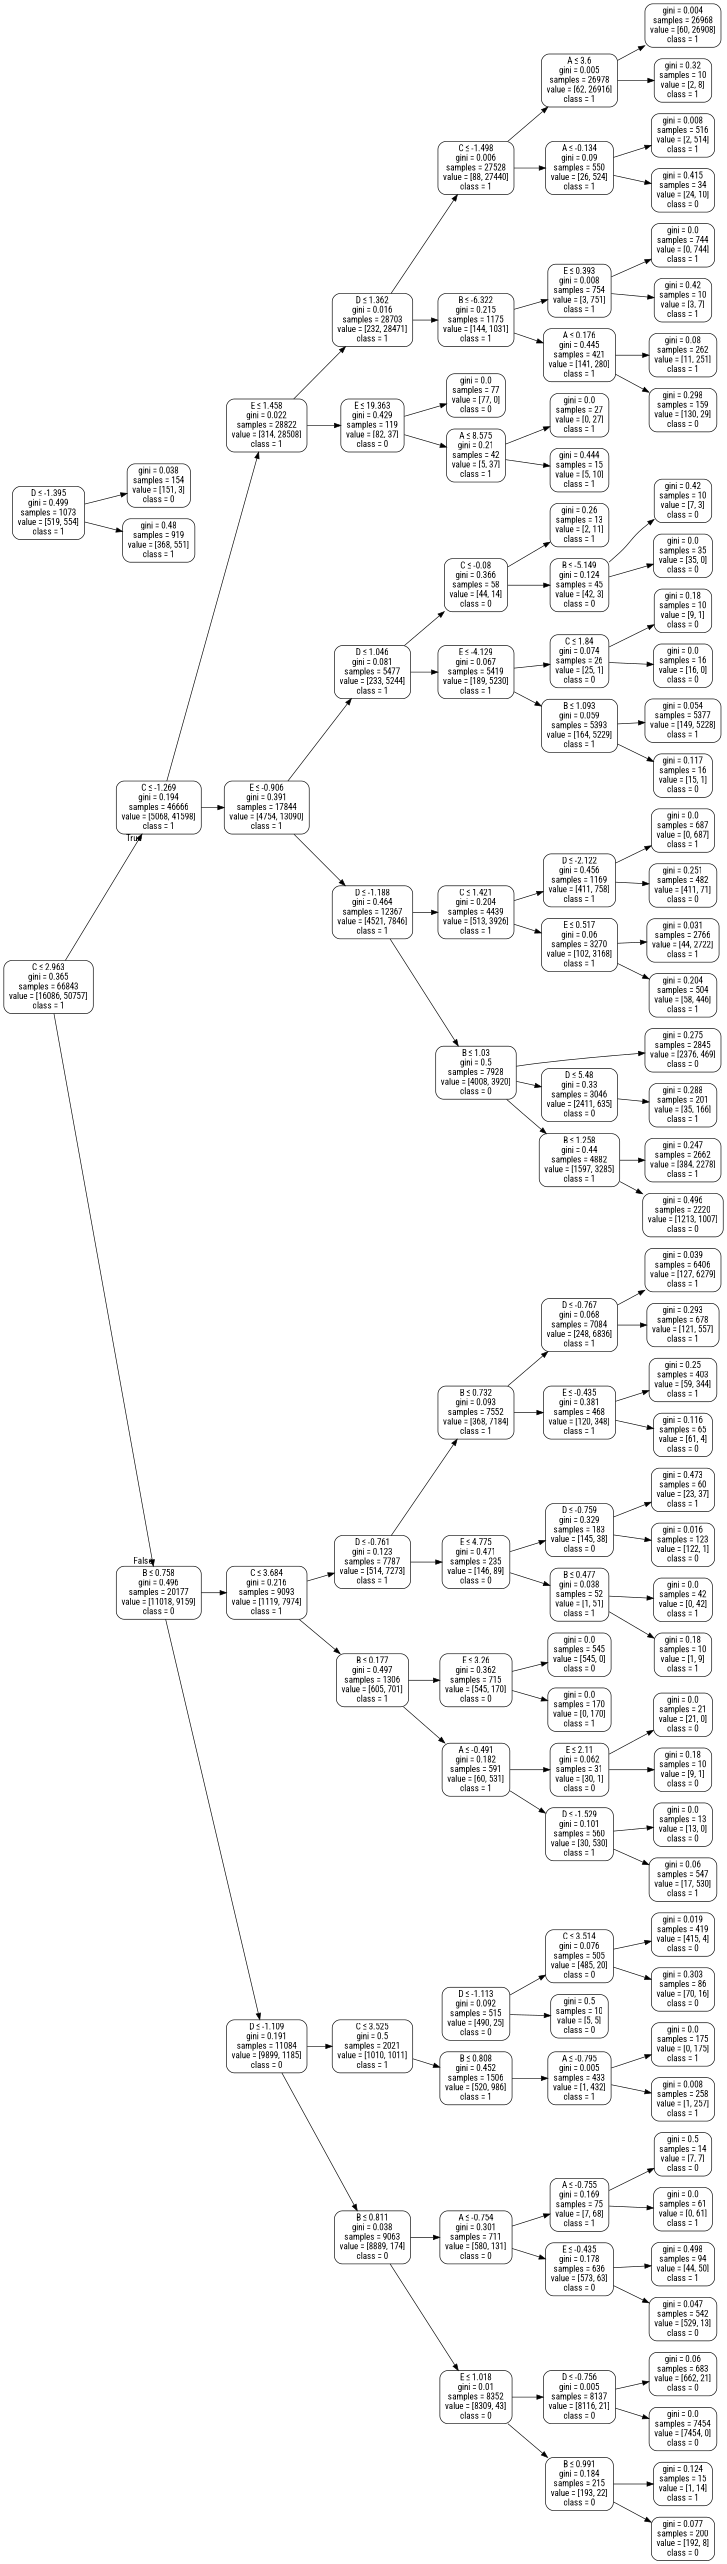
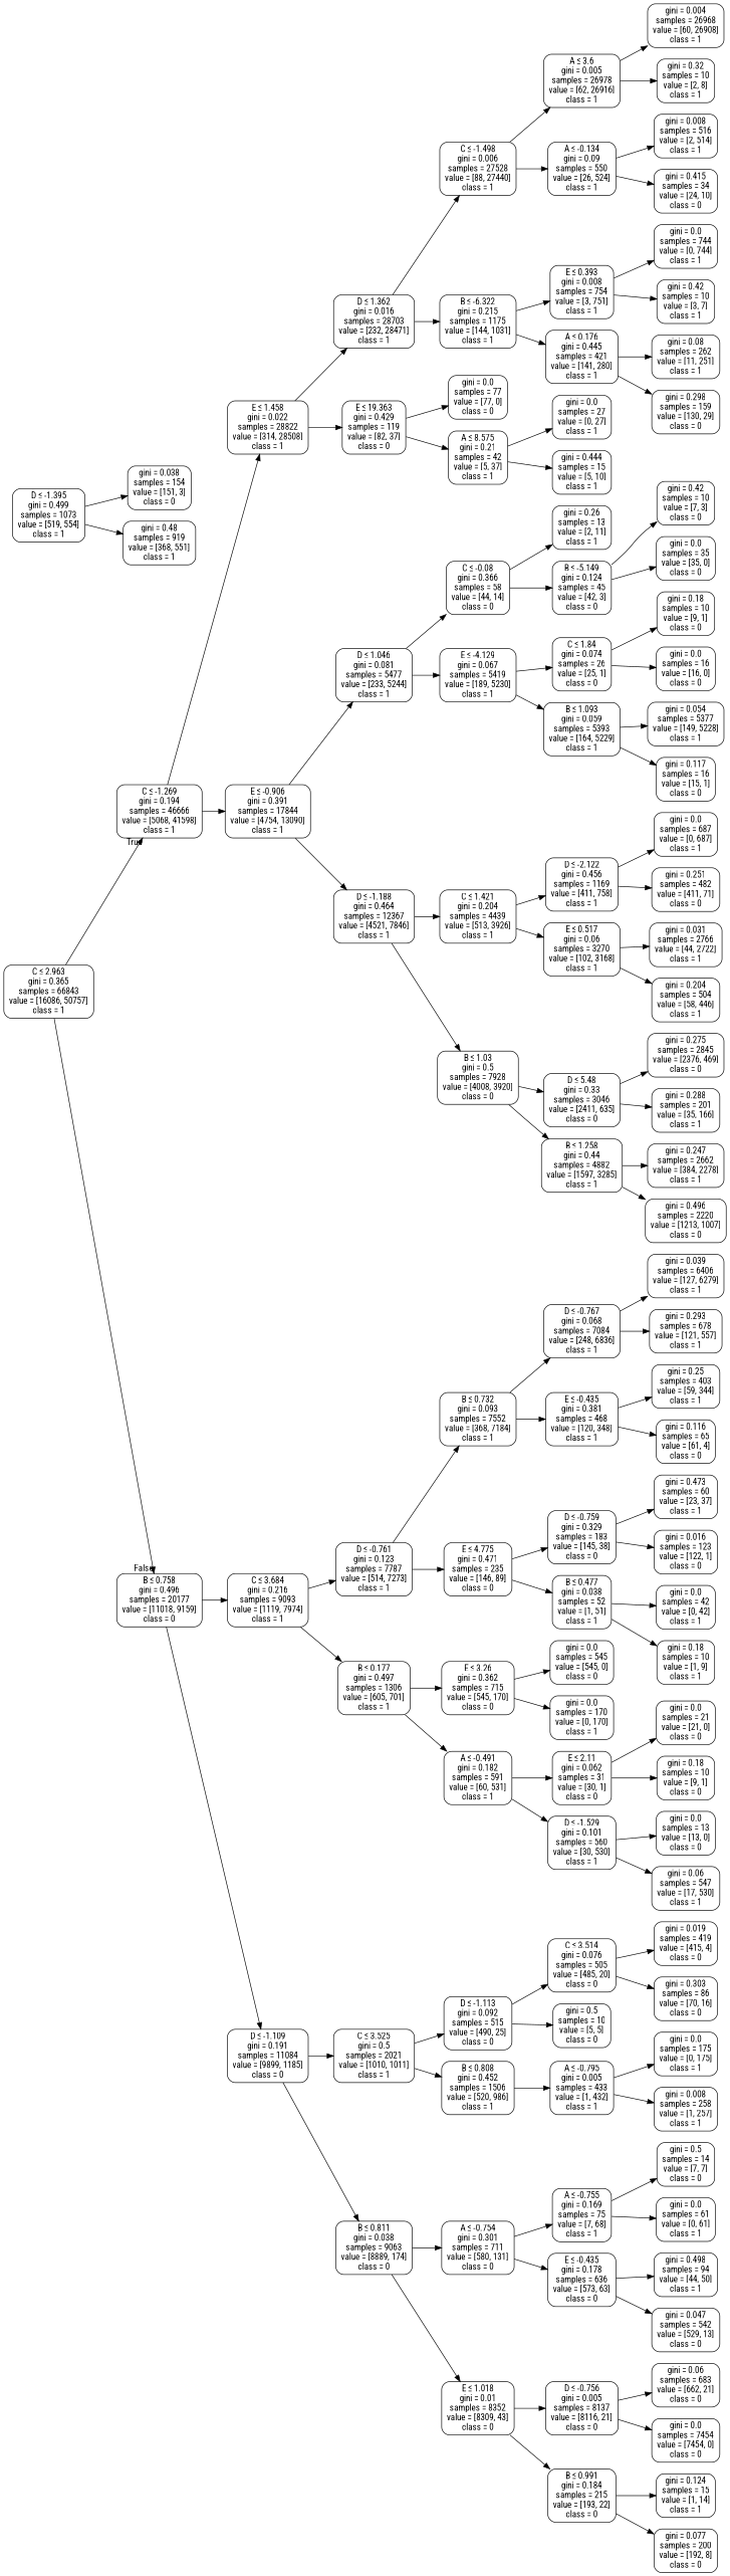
  digraph {
    fontname="Roboto Condensed"
    rankdir=LR
    node [color=black fontname="Roboto Condensed" shape=box style=rounded]
    edge [fontname="Roboto Condensed"]
    n1 [label=<C &le; 2.963<br/>gini = 0.365<br/>samples = 66843<br/>value = [16086, 50757]<br/>class = 1>]
    n2 [label=<C &le; -1.269<br/>gini = 0.194<br/>samples = 46666<br/>value = [5068, 41598]<br/>class = 1>]
    n3 [label=<B &le; 0.758<br/>gini = 0.496<br/>samples = 20177<br/>value = [11018, 9159]<br/>class = 0>]
    n4 [label=<E &le; 1.458<br/>gini = 0.022<br/>samples = 28822<br/>value = [314, 28508]<br/>class = 1>]
    n5 [label=<E &le; -0.906<br/>gini = 0.391<br/>samples = 17844<br/>value = [4754, 13090]<br/>class = 1>]
    n6 [label=<C &le; 3.684<br/>gini = 0.216<br/>samples = 9093<br/>value = [1119, 7974]<br/>class = 1>]
    n7 [label=<D &le; -1.109<br/>gini = 0.191<br/>samples = 11084<br/>value = [9899, 1185]<br/>class = 0>]
    n8 [label=<D &le; 1.362<br/>gini = 0.016<br/>samples = 28703<br/>value = [232, 28471]<br/>class = 1>]
    n9 [label=<E &le; 19.363<br/>gini = 0.429<br/>samples = 119<br/>value = [82, 37]<br/>class = 0>]
    n10 [label=<D &le; 1.046<br/>gini = 0.081<br/>samples = 5477<br/>value = [233, 5244]<br/>class = 1>]
    n11 [label=<D &le; -1.188<br/>gini = 0.464<br/>samples = 12367<br/>value = [4521, 7846]<br/>class = 1>]
    n12 [label=<C &le; -1.498<br/>gini = 0.006<br/>samples = 27528<br/>value = [88, 27440]<br/>class = 1>]
    n13 [label=<B &le; -6.322<br/>gini = 0.215<br/>samples = 1175<br/>value = [144, 1031]<br/>class = 1>]
    n14 [label=<gini = 0.0<br/>samples = 77<br/>value = [77, 0]<br/>class = 0>]
    n15 [label=<A &le; 8.575<br/>gini = 0.21<br/>samples = 42<br/>value = [5, 37]<br/>class = 1>]
    n16 [label=<A &le; 3.6<br/>gini = 0.005<br/>samples = 26978<br/>value = [62, 26916]<br/>class = 1>]
    n17 [label=<A &le; -0.134<br/>gini = 0.09<br/>samples = 550<br/>value = [26, 524]<br/>class = 1>]
    n18 [label=<E &le; 0.393<br/>gini = 0.008<br/>samples = 754<br/>value = [3, 751]<br/>class = 1>]
    n19 [label=<A &le; 0.176<br/>gini = 0.445<br/>samples = 421<br/>value = [141, 280]<br/>class = 1>]
    n20 [label=<gini = 0.004<br/>samples = 26968<br/>value = [60, 26908]<br/>class = 1>]
    n21 [label=<gini = 0.32<br/>samples = 10<br/>value = [2, 8]<br/>class = 1>]
    n22 [label=<gini = 0.008<br/>samples = 516<br/>value = [2, 514]<br/>class = 1>]
    n23 [label=<gini = 0.415<br/>samples = 34<br/>value = [24, 10]<br/>class = 0>]
    n24 [label=<gini = 0.0<br/>samples = 744<br/>value = [0, 744]<br/>class = 1>]
    n25 [label=<gini = 0.42<br/>samples = 10<br/>value = [3, 7]<br/>class = 1>]
    n26 [label=<gini = 0.08<br/>samples = 262<br/>value = [11, 251]<br/>class = 1>]
    n27 [label=<gini = 0.298<br/>samples = 159<br/>value = [130, 29]<br/>class = 0>]
    n28 [label=<gini = 0.0<br/>samples = 27<br/>value = [0, 27]<br/>class = 1>]
    n29 [label=<gini = 0.444<br/>samples = 15<br/>value = [5, 10]<br/>class = 1>]
    n30 [label=<C &le; -0.08<br/>gini = 0.366<br/>samples = 58<br/>value = [44, 14]<br/>class = 0>]
    n31 [label=<E &le; -4.129<br/>gini = 0.067<br/>samples = 5419<br/>value = [189, 5230]<br/>class = 1>]
    n32 [label=<C &le; 1.421<br/>gini = 0.204<br/>samples = 4439<br/>value = [513, 3926]<br/>class = 1>]
    n33 [label=<B &le; 1.03<br/>gini = 0.5<br/>samples = 7928<br/>value = [4008, 3920]<br/>class = 0>]
    n34 [label=<gini = 0.26<br/>samples = 13<br/>value = [2, 11]<br/>class = 1>]
    n35 [label=<B &le; -5.149<br/>gini = 0.124<br/>samples = 45<br/>value = [42, 3]<br/>class = 0>]
    n36 [label=<C &le; 1.84<br/>gini = 0.074<br/>samples = 26<br/>value = [25, 1]<br/>class = 0>]
    n37 [label=<B &le; 1.093<br/>gini = 0.059<br/>samples = 5393<br/>value = [164, 5229]<br/>class = 1>]
    n38 [label=<gini = 0.42<br/>samples = 10<br/>value = [7, 3]<br/>class = 0>]
    n39 [label=<gini = 0.0<br/>samples = 35<br/>value = [35, 0]<br/>class = 0>]
    n40 [label=<gini = 0.18<br/>samples = 10<br/>value = [9, 1]<br/>class = 0>]
    n41 [label=<gini = 0.0<br/>samples = 16<br/>value = [16, 0]<br/>class = 0>]
    n42 [label=<gini = 0.054<br/>samples = 5377<br/>value = [149, 5228]<br/>class = 1>]
    n43 [label=<gini = 0.117<br/>samples = 16<br/>value = [15, 1]<br/>class = 0>]
    n44 [label=<D &le; -2.122<br/>gini = 0.456<br/>samples = 1169<br/>value = [411, 758]<br/>class = 1>]
    n45 [label=<E &le; 0.517<br/>gini = 0.06<br/>samples = 3270<br/>value = [102, 3168]<br/>class = 1>]
    n46 [label=<D &le; 5.48<br/>gini = 0.33<br/>samples = 3046<br/>value = [2411, 635]<br/>class = 0>]
    n47 [label=<B &le; 1.258<br/>gini = 0.44<br/>samples = 4882<br/>value = [1597, 3285]<br/>class = 1>]
    n48 [label=<gini = 0.0<br/>samples = 687<br/>value = [0, 687]<br/>class = 1>]
    n49 [label=<gini = 0.251<br/>samples = 482<br/>value = [411, 71]<br/>class = 0>]
    n50 [label=<gini = 0.031<br/>samples = 2766<br/>value = [44, 2722]<br/>class = 1>]
    n51 [label=<gini = 0.204<br/>samples = 504<br/>value = [58, 446]<br/>class = 1>]
    n52 [label=<gini = 0.275<br/>samples = 2845<br/>value = [2376, 469]<br/>class = 0>]
    n53 [label=<gini = 0.288<br/>samples = 201<br/>value = [35, 166]<br/>class = 1>]
    n54 [label=<gini = 0.247<br/>samples = 2662<br/>value = [384, 2278]<br/>class = 1>]
    n55 [label=<gini = 0.496<br/>samples = 2220<br/>value = [1213, 1007]<br/>class = 0>]
    n56 [label=<D &le; -0.761<br/>gini = 0.123<br/>samples = 7787<br/>value = [514, 7273]<br/>class = 1>]
    n57 [label=<B &le; 0.177<br/>gini = 0.497<br/>samples = 1306<br/>value = [605, 701]<br/>class = 1>]
    n58 [label=<C &le; 3.525<br/>gini = 0.5<br/>samples = 2021<br/>value = [1010, 1011]<br/>class = 1>]
    n59 [label=<B &le; 0.811<br/>gini = 0.038<br/>samples = 9063<br/>value = [8889, 174]<br/>class = 0>]
    n60 [label=<B &le; 0.732<br/>gini = 0.093<br/>samples = 7552<br/>value = [368, 7184]<br/>class = 1>]
    n61 [label=<E &le; 4.775<br/>gini = 0.471<br/>samples = 235<br/>value = [146, 89]<br/>class = 0>]
    n62 [label=<E &le; 3.26<br/>gini = 0.362<br/>samples = 715<br/>value = [545, 170]<br/>class = 0>]
    n63 [label=<A &le; -0.491<br/>gini = 0.182<br/>samples = 591<br/>value = [60, 531]<br/>class = 1>]
    n64 [label=<D &le; -0.767<br/>gini = 0.068<br/>samples = 7084<br/>value = [248, 6836]<br/>class = 1>]
    n65 [label=<E &le; -0.435<br/>gini = 0.381<br/>samples = 468<br/>value = [120, 348]<br/>class = 1>]
    n66 [label=<D &le; -0.759<br/>gini = 0.329<br/>samples = 183<br/>value = [145, 38]<br/>class = 0>]
    n67 [label=<B &le; 0.477<br/>gini = 0.038<br/>samples = 52<br/>value = [1, 51]<br/>class = 1>]
    n68 [label=<gini = 0.039<br/>samples = 6406<br/>value = [127, 6279]<br/>class = 1>]
    n69 [label=<gini = 0.293<br/>samples = 678<br/>value = [121, 557]<br/>class = 1>]
    n70 [label=<gini = 0.25<br/>samples = 403<br/>value = [59, 344]<br/>class = 1>]
    n71 [label=<gini = 0.116<br/>samples = 65<br/>value = [61, 4]<br/>class = 0>]
    n72 [label=<gini = 0.473<br/>samples = 60<br/>value = [23, 37]<br/>class = 1>]
    n73 [label=<gini = 0.016<br/>samples = 123<br/>value = [122, 1]<br/>class = 0>]
    n74 [label=<gini = 0.0<br/>samples = 42<br/>value = [0, 42]<br/>class = 1>]
    n75 [label=<gini = 0.18<br/>samples = 10<br/>value = [1, 9]<br/>class = 1>]
    n76 [label=<gini = 0.0<br/>samples = 545<br/>value = [545, 0]<br/>class = 0>]
    n77 [label=<gini = 0.0<br/>samples = 170<br/>value = [0, 170]<br/>class = 1>]
    n78 [label=<E &le; 2.11<br/>gini = 0.062<br/>samples = 31<br/>value = [30, 1]<br/>class = 0>]
    n79 [label=<D &le; -1.529<br/>gini = 0.101<br/>samples = 560<br/>value = [30, 530]<br/>class = 1>]
    n80 [label=<gini = 0.0<br/>samples = 21<br/>value = [21, 0]<br/>class = 0>]
    n81 [label=<gini = 0.18<br/>samples = 10<br/>value = [9, 1]<br/>class = 0>]
    n82 [label=<gini = 0.0<br/>samples = 13<br/>value = [13, 0]<br/>class = 0>]
    n83 [label=<gini = 0.06<br/>samples = 547<br/>value = [17, 530]<br/>class = 1>]
    n84 [label=<D &le; -1.113<br/>gini = 0.092<br/>samples = 515<br/>value = [490, 25]<br/>class = 0>]
    n85 [label=<B &le; 0.808<br/>gini = 0.452<br/>samples = 1506<br/>value = [520, 986]<br/>class = 1>]
    n86 [label=<A &le; -0.754<br/>gini = 0.301<br/>samples = 711<br/>value = [580, 131]<br/>class = 0>]
    n87 [label=<E &le; 1.018<br/>gini = 0.01<br/>samples = 8352<br/>value = [8309, 43]<br/>class = 0>]
    n88 [label=<C &le; 3.514<br/>gini = 0.076<br/>samples = 505<br/>value = [485, 20]<br/>class = 0>]
    n89 [label=<gini = 0.5<br/>samples = 10<br/>value = [5, 5]<br/>class = 0>]
    n90 [label=<A &le; -0.795<br/>gini = 0.005<br/>samples = 433<br/>value = [1, 432]<br/>class = 1>]
    n91 [label=<gini = 0.019<br/>samples = 419<br/>value = [415, 4]<br/>class = 0>]
    n92 [label=<gini = 0.303<br/>samples = 86<br/>value = [70, 16]<br/>class = 0>]
    n93 [label=<gini = 0.0<br/>samples = 175<br/>value = [0, 175]<br/>class = 1>]
    n94 [label=<gini = 0.008<br/>samples = 258<br/>value = [1, 257]<br/>class = 1>]
    n95 [label=<D &le; -1.395<br/>gini = 0.499<br/>samples = 1073<br/>value = [519, 554]<br/>class = 1>]
    n96 [label=<gini = 0.038<br/>samples = 154<br/>value = [151, 3]<br/>class = 0>]
    n97 [label=<gini = 0.48<br/>samples = 919<br/>value = [368, 551]<br/>class = 1>]
    n98 [label=<A &le; -0.755<br/>gini = 0.169<br/>samples = 75<br/>value = [7, 68]<br/>class = 1>]
    n99 [label=<E &le; -0.435<br/>gini = 0.178<br/>samples = 636<br/>value = [573, 63]<br/>class = 0>]
    n100 [label=<D &le; -0.756<br/>gini = 0.005<br/>samples = 8137<br/>value = [8116, 21]<br/>class = 0>]
    n101 [label=<B &le; 0.991<br/>gini = 0.184<br/>samples = 215<br/>value = [193, 22]<br/>class = 0>]
    n102 [label=<gini = 0.5<br/>samples = 14<br/>value = [7, 7]<br/>class = 0>]
    n103 [label=<gini = 0.0<br/>samples = 61<br/>value = [0, 61]<br/>class = 1>]
    n104 [label=<gini = 0.498<br/>samples = 94<br/>value = [44, 50]<br/>class = 1>]
    n105 [label=<gini = 0.047<br/>samples = 542<br/>value = [529, 13]<br/>class = 0>]
    n106 [label=<gini = 0.06<br/>samples = 683<br/>value = [662, 21]<br/>class = 0>]
    n107 [label=<gini = 0.0<br/>samples = 7454<br/>value = [7454, 0]<br/>class = 0>]
    n108 [label=<gini = 0.124<br/>samples = 15<br/>value = [1, 14]<br/>class = 1>]
    n109 [label=<gini = 0.077<br/>samples = 200<br/>value = [192, 8]<br/>class = 0>]
    n1 -> n2 [headlabel=True labelangle=45 labeldistance=2.5]
    n1 -> n3 [headlabel=False labelangle=-45 labeldistance=2.5]
    n2 -> n4
    n2 -> n5
    n3 -> n6
    n3 -> n7
    n4 -> n8
    n4 -> n9
    n5 -> n10
    n5 -> n11
    n6 -> n56
    n6 -> n57
    n7 -> n58
    n7 -> n59
    n8 -> n12
    n8 -> n13
    n9 -> n14
    n9 -> n15
    n10 -> n30
    n10 -> n31
    n11 -> n32
    n11 -> n33
    n12 -> n16
    n12 -> n17
    n13 -> n18
    n13 -> n19
    n15 -> n28
    n15 -> n29
    n16 -> n20
    n16 -> n21
    n17 -> n22
    n17 -> n23
    n18 -> n24
    n18 -> n25
    n19 -> n26
    n19 -> n27
    n30 -> n34
    n30 -> n35
    n31 -> n36
    n31 -> n37
    n32 -> n44
    n32 -> n45
    n33 -> n46
    n33 -> n47
    n35 -> n38
    n35 -> n39
    n36 -> n40
    n36 -> n41
    n37 -> n42
    n37 -> n43
    n44 -> n48
    n44 -> n49
    n45 -> n50
    n45 -> n51
-   n33 -> n52
+   n46 -> n52
    n46 -> n53
    n47 -> n54
    n47 -> n55
    n56 -> n60
    n56 -> n61
    n57 -> n62
    n57 -> n63
+   n58 -> n84
    n58 -> n85
    n59 -> n86
    n59 -> n87
    n60 -> n64
    n60 -> n65
    n61 -> n66
    n61 -> n67
    n62 -> n76
    n62 -> n77
    n63 -> n78
    n63 -> n79
    n64 -> n68
    n64 -> n69
    n65 -> n70
    n65 -> n71
    n66 -> n72
    n66 -> n73
    n67 -> n74
    n67 -> n75
    n78 -> n80
    n78 -> n81
    n79 -> n82
    n79 -> n83
    n84 -> n88
    n84 -> n89
    n85 -> n90
    n86 -> n98
    n86 -> n99
    n87 -> n100
    n87 -> n101
    n88 -> n91
    n88 -> n92
    n90 -> n93
    n90 -> n94
    n95 -> n96
    n95 -> n97
    n98 -> n102
    n98 -> n103
    n99 -> n104
    n99 -> n105
    n100 -> n106
    n100 -> n107
    n101 -> n108
    n101 -> n109
  }
